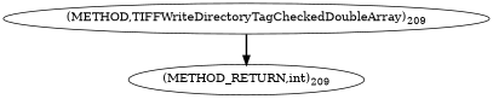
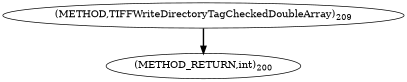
  digraph {
    n1 [label=<(METHOD,TIFFWriteDirectoryTagCheckedDoubleArray)<SUB>209</SUB>>]
-   n2 [label=<(METHOD_RETURN,int)<SUB>209</SUB>>]
+   n2 [label=<(METHOD_RETURN,int)<SUB>200</SUB>>]
    n1 -> n2 [style=bold]
  }
